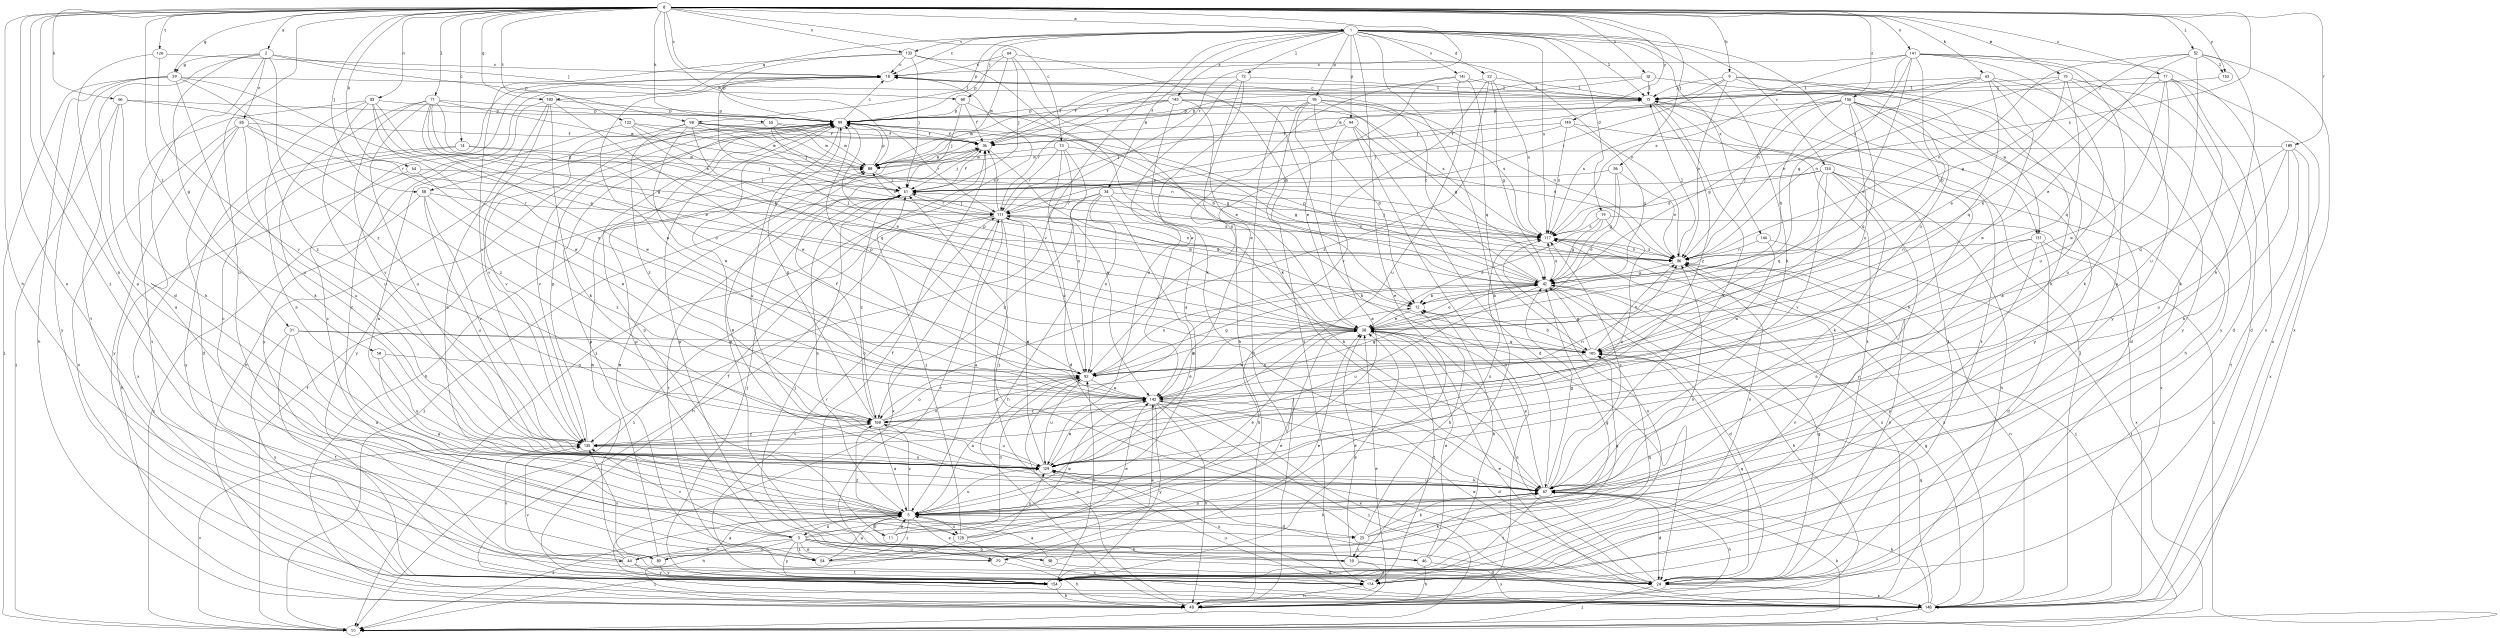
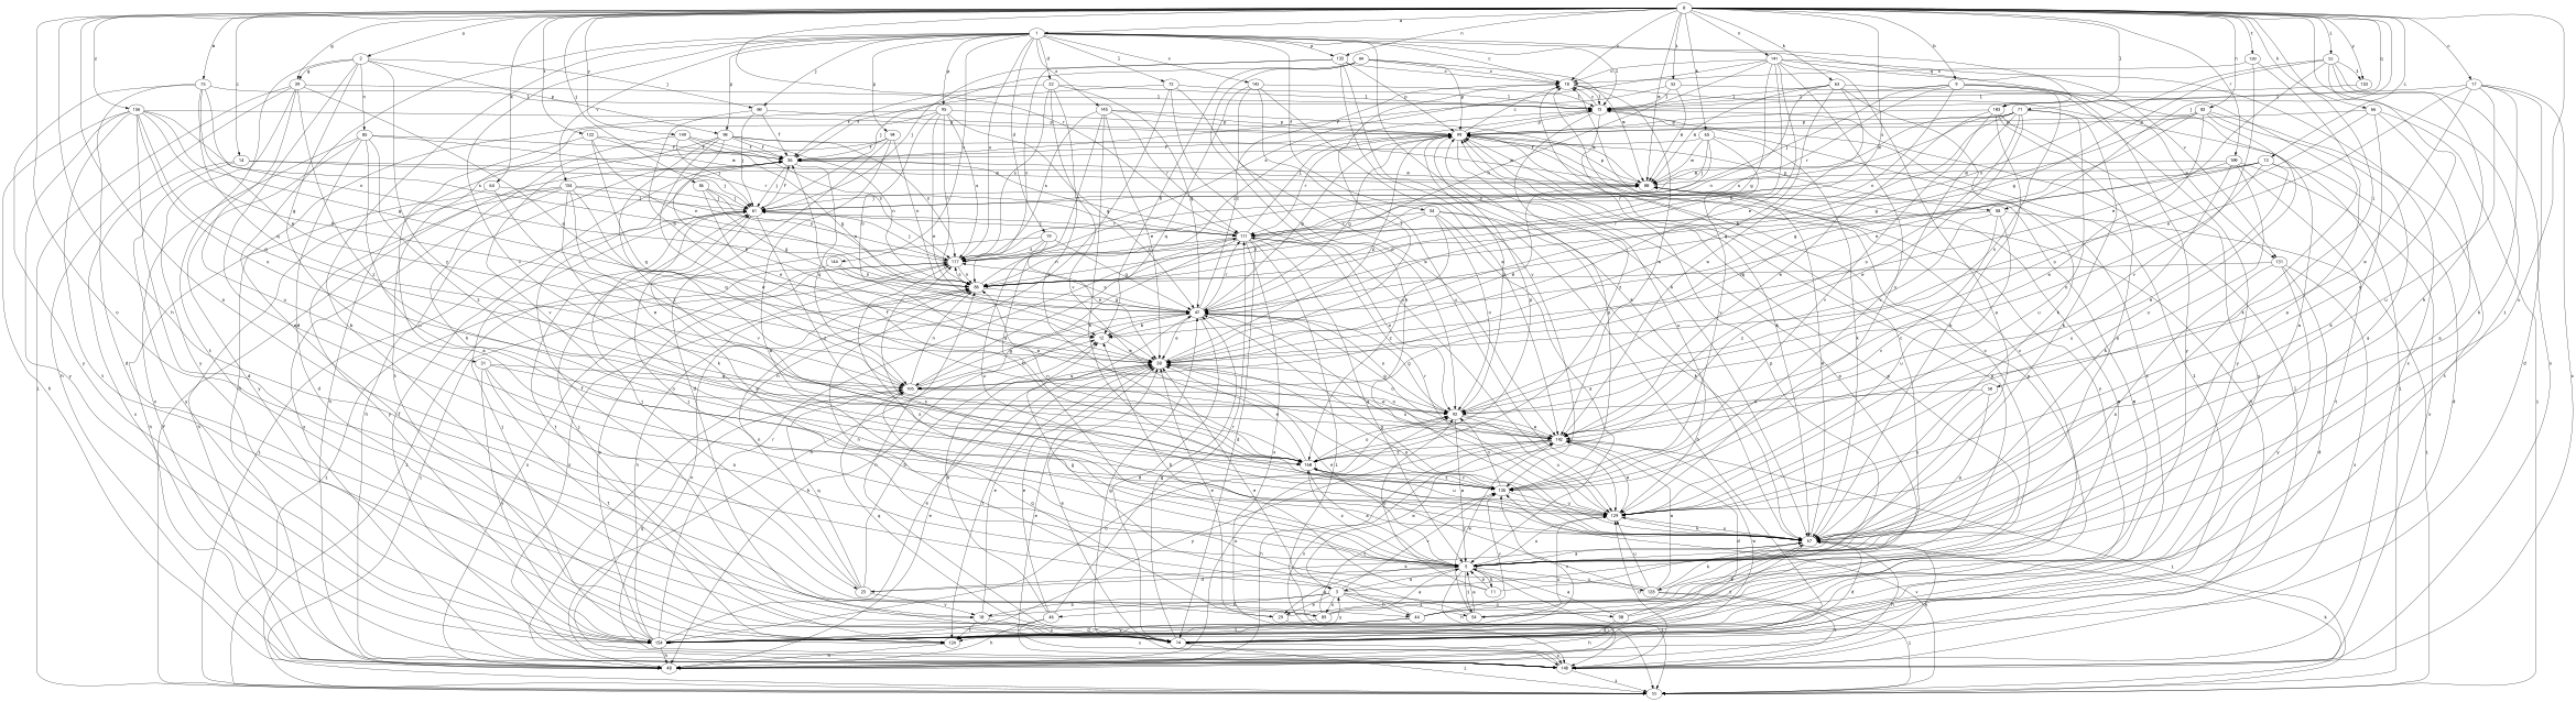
  strict digraph {
    fontname="Roboto Mono"
    node [fontname="Roboto Mono"]
    edge [fontname="Roboto Mono"]
    0
    1
    2
    3
    9
    13
    14
    17
    18
    39
    44
    50
    52
    53
    54
    56
    58
    63
    64
    65
    66
    71
    75
    80
    83
    89
    103
    109
    111
    117
    120
    122
    128
    141
    149
    153
    156
    133
    10
    19
    22
    29
    34
    60
    67
    72
    73
    94
    95
    98
    131
    134
    135
    143
    144
    145
    23
    n58 [label=31]
    85
    124
    160
    46
    86
    90
    142
    154
    5
    61
    92
    24
    42
    148
    30
    129
    55
    48
    36
    105
    99
    12
    84
    11
    0 -> 1 [label=a]
    0 -> 2 [label=a]
    0 -> 3 [label=a]
    0 -> 9 [label=b]
    0 -> 13 [label=c]
    0 -> 14 [label=c]
    0 -> 17 [label=c]
    0 -> 18 [label=c]
    0 -> 39 [label=g]
    0 -> 44 [label=h]
    0 -> 50 [label=i]
    0 -> 52 [label=i]
    0 -> 53 [label=i]
    0 -> 54 [label=i]
    0 -> 56 [label=j]
    0 -> 58 [label=j]
    0 -> 63 [label=k]
    0 -> 64 [label=k]
    0 -> 65 [label=k]
    0 -> 66 [label=k]
    0 -> 71 [label=l]
    0 -> 75 [label=m]
    0 -> 80 [label=m]
    0 -> 83 [label=n]
    0 -> 89 [label=o]
    0 -> 103 [label=q]
    0 -> 109 [label=r]
    0 -> 111 [label=r]
    0 -> 117 [label=s]
    0 -> 120 [label=t]
    0 -> 122 [label=t]
    0 -> 128 [label=u]
    0 -> 141 [label=n]
    0 -> 149 [label=y]
    0 -> 153 [label=y]
    0 -> 156 [label=z]
    0 -> 133 [label=n]
    1 -> 18 [label=c]
    1 -> 103 [label=q]
    1 -> 117 [label=s]
-   1 -> 133 [label=v]
+   1 -> 133 [label=p]
    1 -> 10 [label=b]
    1 -> 19 [label=d]
    1 -> 22 [label=d]
    1 -> 29 [label=e]
    1 -> 34 [label=f]
    1 -> 60 [label=j]
    1 -> 67 [label=k]
    1 -> 72 [label=l]
    1 -> 73 [label=l]
    1 -> 94 [label=p]
    1 -> 95 [label=p]
    1 -> 98 [label=p]
    1 -> 131 [label=v]
    1 -> 134 [label=v]
    1 -> 135 [label=v]
    1 -> 143 [label=x]
    1 -> 144 [label=x]
    1 -> 145 [label=x]
    2 -> 39 [label=g]
    2 -> 60 [label=j]
    2 -> 98 [label=p]
    2 -> 23 [label=d]
    2 -> n58 [label=g]
    2 -> 85 [label=n]
    2 -> 124 [label=t]
    2 -> 160 [label=z]
    3 -> 18 [label=c]
    3 -> 44 [label=h]
    3 -> 54 [label=i]
    3 -> 89 [label=o]
    3 -> 10 [label=b]
    3 -> 29 [label=e]
    3 -> 135 [label=v]
    3 -> 46 [label=h]
    3 -> 86 [label=n]
    3 -> 90 [label=o]
    3 -> 142 [label=w]
-   3 -> 154 [label=y]
+   154 -> 3 [label=y]
    9 -> 111 [label=r]
    9 -> 73 [label=l]
    9 -> 131 [label=w]
    9 -> 86 [label=n]
    9 -> 5 [label=a]
    9 -> 61 [label=j]
    9 -> 92 [label=o]
    13 -> 80 [label=m]
    13 -> 111 [label=r]
    13 -> 142 [label=w]
    13 -> 92 [label=o]
    13 -> 24 [label=d]
    13 -> 42 [label=g]
    14 -> 80 [label=m]
    14 -> 154 [label=y]
    14 -> 61 [label=j]
    14 -> 148 [label=x]
    17 -> 67 [label=k]
    17 -> 73 [label=l]
    17 -> 142 [label=w]
    17 -> 24 [label=d]
    17 -> 148 [label=x]
    17 -> 30 [label=e]
    17 -> 129 [label=u]
    18 -> 73 [label=l]
    18 -> 142 [label=w]
    18 -> 30 [label=l]
    18 -> 55 [label=i]
    39 -> 73 [label=l]
    39 -> 160 [label=z]
    39 -> 154 [label=y]
    39 -> 30 [label=e]
    39 -> 129 [label=u]
    39 -> 55 [label=i]
    39 -> 48 [label=h]
    44 -> 18 [label=c]
    44 -> 80 [label=m]
    44 -> 135 [label=v]
    44 -> 124 [label=t]
    44 -> 154 [label=y]
    44 -> 42 [label=g]
    50 -> 5 [label=a]
    50 -> 92 [label=o]
    50 -> 129 [label=u]
    52 -> 153 [label=l]
    52 -> 67 [label=k]
    52 -> 86 [label=n]
    52 -> 42 [label=g]
    52 -> 148 [label=x]
    52 -> 30 [label=e]
    52 -> 129 [label=u]
    53 -> 80 [label=m]
    53 -> 67 [label=k]
    53 -> 73 [label=l]
    53 -> 36 [label=f]
    54 -> 18 [label=c]
    54 -> 80 [label=m]
    54 -> 142 [label=w]
    54 -> 5 [label=a]
    54 -> 30 [label=e]
    56 -> 86 [label=n]
    56 -> 61 [label=j]
    56 -> 42 [label=g]
    56 -> 30 [label=e]
    58 -> 111 [label=r]
    58 -> 135 [label=v]
    58 -> 160 [label=z]
    58 -> 129 [label=u]
    58 -> 55 [label=i]
    63 -> 80 [label=m]
    63 -> 67 [label=k]
    63 -> 73 [label=l]
    63 -> 86 [label=n]
    63 -> 142 [label=w]
    63 -> 154 [label=y]
    63 -> 105 [label=q]
    64 -> 142 [label=w]
    64 -> 61 [label=j]
    64 -> 48 [label=h]
    65 -> 80 [label=m]
    65 -> 117 [label=s]
+   65 -> 67 [label=k]
    65 -> 135 [label=v]
    65 -> 61 [label=j]
    65 -> 36 [label=f]
    66 -> 67 [label=k]
    66 -> 5 [label=a]
    66 -> 92 [label=o]
    66 -> 55 [label=i]
    66 -> 99 [label=p]
    71 -> 80 [label=m]
    71 -> 117 [label=s]
    71 -> 67 [label=k]
    71 -> 135 [label=v]
    71 -> 142 [label=w]
    71 -> 92 [label=o]
    71 -> 129 [label=u]
    71 -> 99 [label=p]
    71 -> 12 [label=b]
    75 -> 73 [label=l]
    75 -> 86 [label=n]
    75 -> 154 [label=y]
    75 -> 24 [label=d]
    75 -> 30 [label=e]
    75 -> 105 [label=q]
    80 -> 61 [label=j]
    80 -> 99 [label=p]
    83 -> 124 [label=t]
    83 -> 142 [label=w]
    83 -> 5 [label=a]
    83 -> 42 [label=g]
    83 -> 30 [label=e]
    83 -> 129 [label=u]
    83 -> 99 [label=p]
    89 -> 135 [label=v]
    89 -> 154 [label=y]
    89 -> 5 [label=a]
    89 -> 105 [label=q]
    89 -> 99 [label=p]
    103 -> 67 [label=k]
    103 -> 135 [label=v]
    103 -> 142 [label=w]
    103 -> 154 [label=y]
    103 -> 5 [label=a]
    103 -> 99 [label=p]
    109 -> 80 [label=m]
    109 -> 67 [label=k]
    109 -> 124 [label=t]
    109 -> 148 [label=x]
    109 -> 129 [label=u]
    109 -> 105 [label=q]
    111 -> 117 [label=s]
    111 -> 73 [label=l]
    111 -> 86 [label=n]
    111 -> 5 [label=a]
    111 -> 61 [label=j]
    111 -> 92 [label=o]
    111 -> 24 [label=d]
    111 -> 148 [label=x]
    111 -> 55 [label=i]
    111 -> 48 [label=h]
    111 -> 36 [label=r]
    117 -> 86 [label=n]
    117 -> 61 [label=j]
    117 -> 55 [label=i]
    120 -> 18 [label=c]
    120 -> 135 [label=v]
    120 -> 5 [label=a]
    122 -> 80 [label=m]
    122 -> 86 [label=n]
    122 -> 5 [label=a]
    122 -> 36 [label=f]
    122 -> 105 [label=q]
    128 -> 67 [label=k]
    128 -> 160 [label=z]
    128 -> 142 [label=w]
    128 -> 61 [label=j]
    128 -> 148 [label=x]
    128 -> 129 [label=u]
    128 -> 55 [label=i]
    141 -> 18 [label=c]
    141 -> 117 [label=s]
    141 -> 86 [label=n]
    141 -> 154 [label=y]
    141 -> 5 [label=a]
    141 -> 42 [label=g]
    141 -> 148 [label=x]
    141 -> 30 [label=e]
    141 -> 129 [label=u]
    141 -> 12 [label=b]
    149 -> 117 [label=s]
    149 -> 67 [label=k]
    149 -> 61 [label=j]
    149 -> 42 [label=g]
    149 -> 36 [label=f]
    153 -> 73 [label=l]
    156 -> 117 [label=s]
    156 -> 124 [label=t]
    156 -> 154 [label=y]
    156 -> 92 [label=o]
    156 -> 24 [label=d]
    156 -> 42 [label=g]
    156 -> 48 [label=h]
    156 -> 105 [label=q]
    156 -> 99 [label=p]
    156 -> 12 [label=b]
    133 -> 18 [label=c]
    133 -> 67 [label=k]
    133 -> 135 [label=v]
    133 -> 86 [label=n]
    133 -> 61 [label=j]
    133 -> 99 [label=p]
    10 -> 124 [label=t]
    10 -> 24 [label=d]
    10 -> 30 [label=e]
    10 -> 36 [label=f]
    10 -> 99 [label=p]
    19 -> 117 [label=s]
    19 -> 42 [label=g]
    19 -> 30 [label=e]
    19 -> 129 [label=u]
    19 -> 55 [label=i]
    22 -> 117 [label=s]
    22 -> 73 [label=l]
    22 -> 135 [label=v]
    22 -> 160 [label=z]
    22 -> 42 [label=g]
    22 -> 36 [label=f]
    29 -> 30 [label=e]
    29 -> 48 [label=h]
    29 -> 99 [label=p]
    34 -> 111 [label=r]
    34 -> 67 [label=k]
    34 -> 160 [label=z]
    34 -> 86 [label=n]
    34 -> 5 [label=a]
    34 -> 92 [label=o]
    34 -> 48 [label=h]
    60 -> 61 [label=j]
    60 -> 36 [label=f]
    60 -> 99 [label=p]
    60 -> 12 [label=b]
    67 -> 80 [label=m]
    67 -> 117 [label=s]
    67 -> 124 [label=t]
    67 -> 5 [label=a]
    67 -> 24 [label=d]
    67 -> 42 [label=g]
    67 -> 30 [label=e]
    67 -> 129 [label=u]
    67 -> 48 [label=h]
    72 -> 73 [label=l]
    72 -> 142 [label=w]
    72 -> 129 [label=u]
    72 -> 48 [label=h]
    72 -> 36 [label=f]
    73 -> 18 [label=c]
    73 -> 67 [label=k]
    73 -> 124 [label=t]
    73 -> 160 [label=z]
    73 -> 99 [label=p]
    94 -> 86 [label=n]
    94 -> 5 [label=a]
    94 -> 24 [label=d]
    94 -> 48 [label=h]
    94 -> 36 [label=f]
    95 -> 117 [label=s]
    95 -> 124 [label=t]
    95 -> 86 [label=n]
    95 -> 42 [label=g]
    95 -> 30 [label=e]
    95 -> 48 [label=h]
    95 -> 99 [label=p]
    95 -> 12 [label=b]
    98 -> 80 [label=m]
    98 -> 117 [label=s]
    98 -> 135 [label=v]
    98 -> 160 [label=z]
    98 -> 86 [label=n]
    98 -> 142 [label=w]
    98 -> 30 [label=e]
    98 -> 36 [label=f]
    131 -> 86 [label=n]
    131 -> 154 [label=y]
    131 -> 5 [label=a]
    131 -> 24 [label=d]
    131 -> 148 [label=x]
    134 -> 117 [label=s]
    134 -> 67 [label=k]
    134 -> 135 [label=v]
    134 -> 154 [label=y]
    134 -> 61 [label=j]
    134 -> 148 [label=x]
    134 -> 48 [label=h]
    134 -> 105 [label=q]
    135 -> 160 [label=z]
    135 -> 92 [label=o]
    135 -> 129 [label=u]
    135 -> 99 [label=p]
    143 -> 73 [label=l]
    143 -> 142 [label=w]
    143 -> 92 [label=o]
    143 -> 129 [label=u]
    143 -> 105 [label=q]
    144 -> 86 [label=n]
    144 -> 142 [label=w]
    144 -> 55 [label=i]
    145 -> 80 [label=m]
    145 -> 111 [label=r]
    145 -> 117 [label=s]
    145 -> 67 [label=k]
    145 -> 5 [label=a]
    145 -> 30 [label=e]
    145 -> 99 [label=p]
    23 -> 10 [label=v]
    23 -> 67 [label=k]
    23 -> 86 [label=n]
    23 -> 61 [label=j]
    23 -> 105 [label=q]
    23 -> 12 [label=b]
    n58 -> 124 [label=t]
    n58 -> 154 [label=y]
    n58 -> 5 [label=a]
    n58 -> 92 [label=o]
    n58 -> 105 [label=q]
    85 -> 111 [label=r]
    85 -> 160 [label=z]
    85 -> 154 [label=y]
    85 -> 24 [label=d]
    85 -> 148 [label=x]
    85 -> 129 [label=u]
    85 -> 36 [label=f]
    124 -> 129 [label=u]
    124 -> 48 [label=h]
    160 -> 135 [label=v]
    160 -> 86 [label=n]
    160 -> 5 [label=a]
    160 -> 92 [label=o]
    160 -> 30 [label=e]
    160 -> 129 [label=u]
    160 -> 36 [label=f]
    160 -> 99 [label=p]
    46 -> 111 [label=r]
    46 -> 148 [label=x]
    46 -> 30 [label=e]
    46 -> 48 [label=h]
    46 -> 12 [label=b]
    86 -> 117 [label=s]
    86 -> 73 [label=l]
    86 -> 42 [label=g]
    90 -> 67 [label=k]
    90 -> 5 [label=a]
    90 -> 24 [label=d]
    90 -> 99 [label=p]
    142 -> 160 [label=z]
    142 -> 154 [label=y]
    142 -> 24 [label=d]
    142 -> 42 [label=g]
    142 -> 148 [label=x]
    142 -> 55 [label=i]
    142 -> 48 [label=h]
    154 -> 111 [label=r]
    154 -> 117 [label=s]
    154 -> 86 [label=n]
    154 -> 61 [label=j]
    154 -> 92 [label=o]
    154 -> 30 [label=e]
    154 -> 48 [label=h]
    5 -> 3 [label=a]
    5 -> 54 [label=i]
    5 -> 117 [label=s]
    5 -> 128 [label=u]
    5 -> 29 [label=e]
    5 -> 23 [label=d]
    5 -> 160 [label=z]
    5 -> 30 [label=e]
    5 -> 129 [label=u]
    5 -> 55 [label=i]
    5 -> 48 [label=h]
    5 -> 11 [label=b]
    61 -> 111 [label=r]
    61 -> 124 [label=t]
    61 -> 160 [label=z]
    61 -> 5 [label=a]
    61 -> 55 [label=i]
    61 -> 36 [label=f]
    92 -> 142 [label=w]
    92 -> 5 [label=a]
    92 -> 42 [label=g]
    92 -> 129 [label=u]
    92 -> 99 [label=p]
    24 -> 73 [label=l]
    24 -> 135 [label=v]
    24 -> 86 [label=n]
    24 -> 142 [label=w]
    24 -> 61 [label=j]
    24 -> 42 [label=g]
    24 -> 148 [label=x]
    24 -> 30 [label=e]
    24 -> 55 [label=i]
    24 -> 105 [label=q]
    42 -> 18 [label=c]
    42 -> 111 [label=r]
    42 -> 117 [label=s]
    42 -> 92 [label=o]
    42 -> 24 [label=d]
    42 -> 30 [label=e]
    42 -> 129 [label=u]
    42 -> 48 [label=h]
    42 -> 99 [label=p]
    42 -> 12 [label=b]
    148 -> 117 [label=s]
    148 -> 67 [label=k]
    148 -> 73 [label=l]
    148 -> 86 [label=n]
    148 -> 42 [label=g]
    148 -> 30 [label=e]
    148 -> 129 [label=u]
    148 -> 55 [label=i]
    148 -> 36 [label=f]
    148 -> 105 [label=q]
    30 -> 80 [label=m]
    30 -> 124 [label=t]
    30 -> 142 [label=w]
    30 -> 92 [label=o]
    30 -> 105 [label=q]
    30 -> 99 [label=p]
    129 -> 111 [label=r]
    129 -> 67 [label=k]
    129 -> 142 [label=w]
    55 -> 67 [label=k]
    55 -> 135 [label=v]
    55 -> 36 [label=f]
    48 -> 117 [label=s]
    48 -> 92 [label=o]
    48 -> 30 [label=e]
    36 -> 80 [label=m]
    36 -> 61 [label=j]
    36 -> 48 [label=h]
    36 -> 105 [label=q]
    105 -> 86 [label=n]
    105 -> 92 [label=o]
    105 -> 42 [label=g]
    105 -> 12 [label=b]
    99 -> 18 [label=c]
    99 -> 58 [label=p]
    99 -> 111 [label=r]
    99 -> 154 [label=y]
    99 -> 42 [label=g]
    99 -> 129 [label=u]
    99 -> 48 [label=h]
    99 -> 36 [label=f]
    12 -> 30 [label=e]
    84 -> 18 [label=c]
    84 -> 80 [label=m]
    84 -> 67 [label=k]
    84 -> 61 [label=j]
    84 -> 99 [label=p]
    84 -> 12 [label=b]
    11 -> 5 [label=a]
    11 -> 92 [label=o]
    11 -> 99 [label=p]
    11 -> 12 [label=b]
  }
